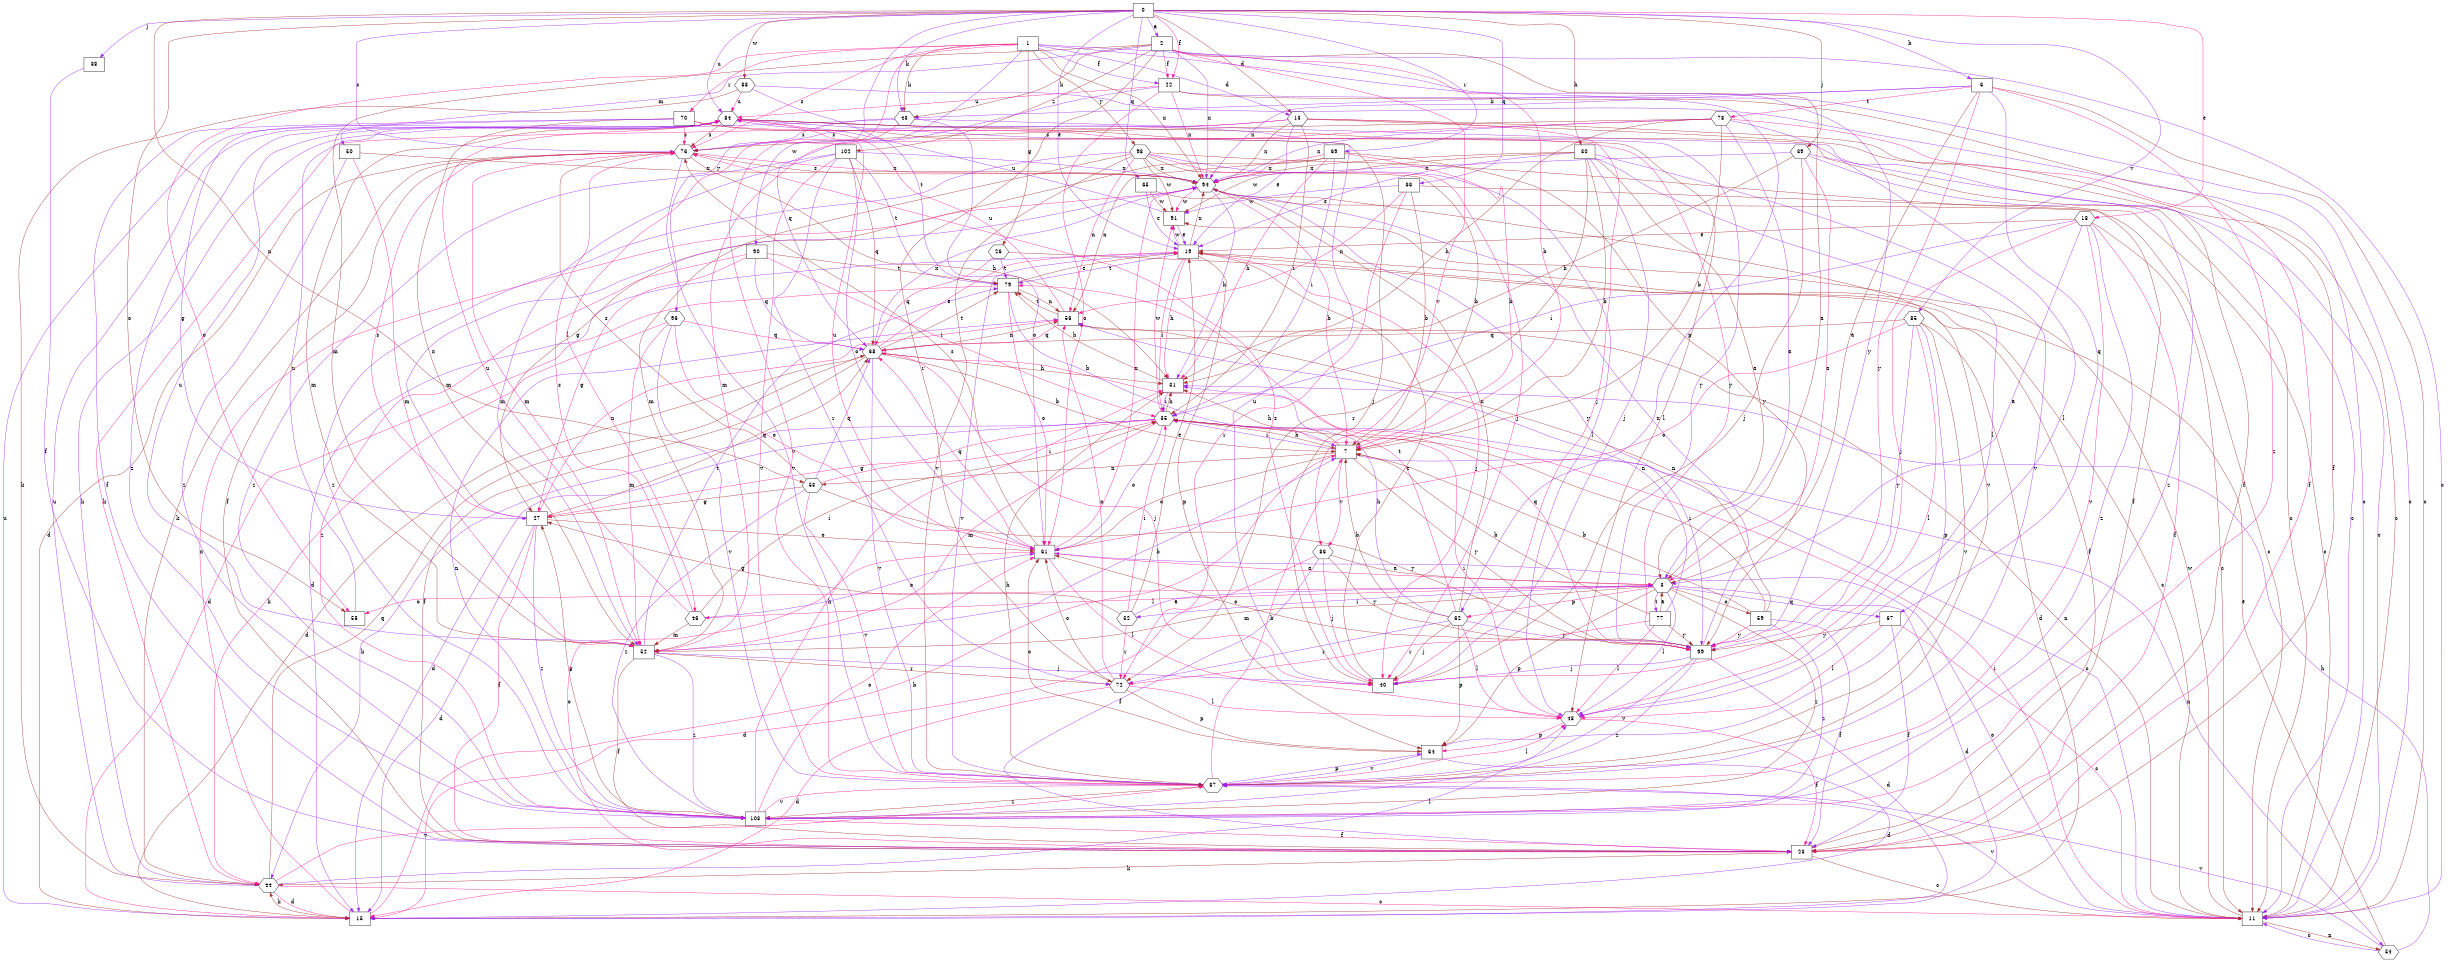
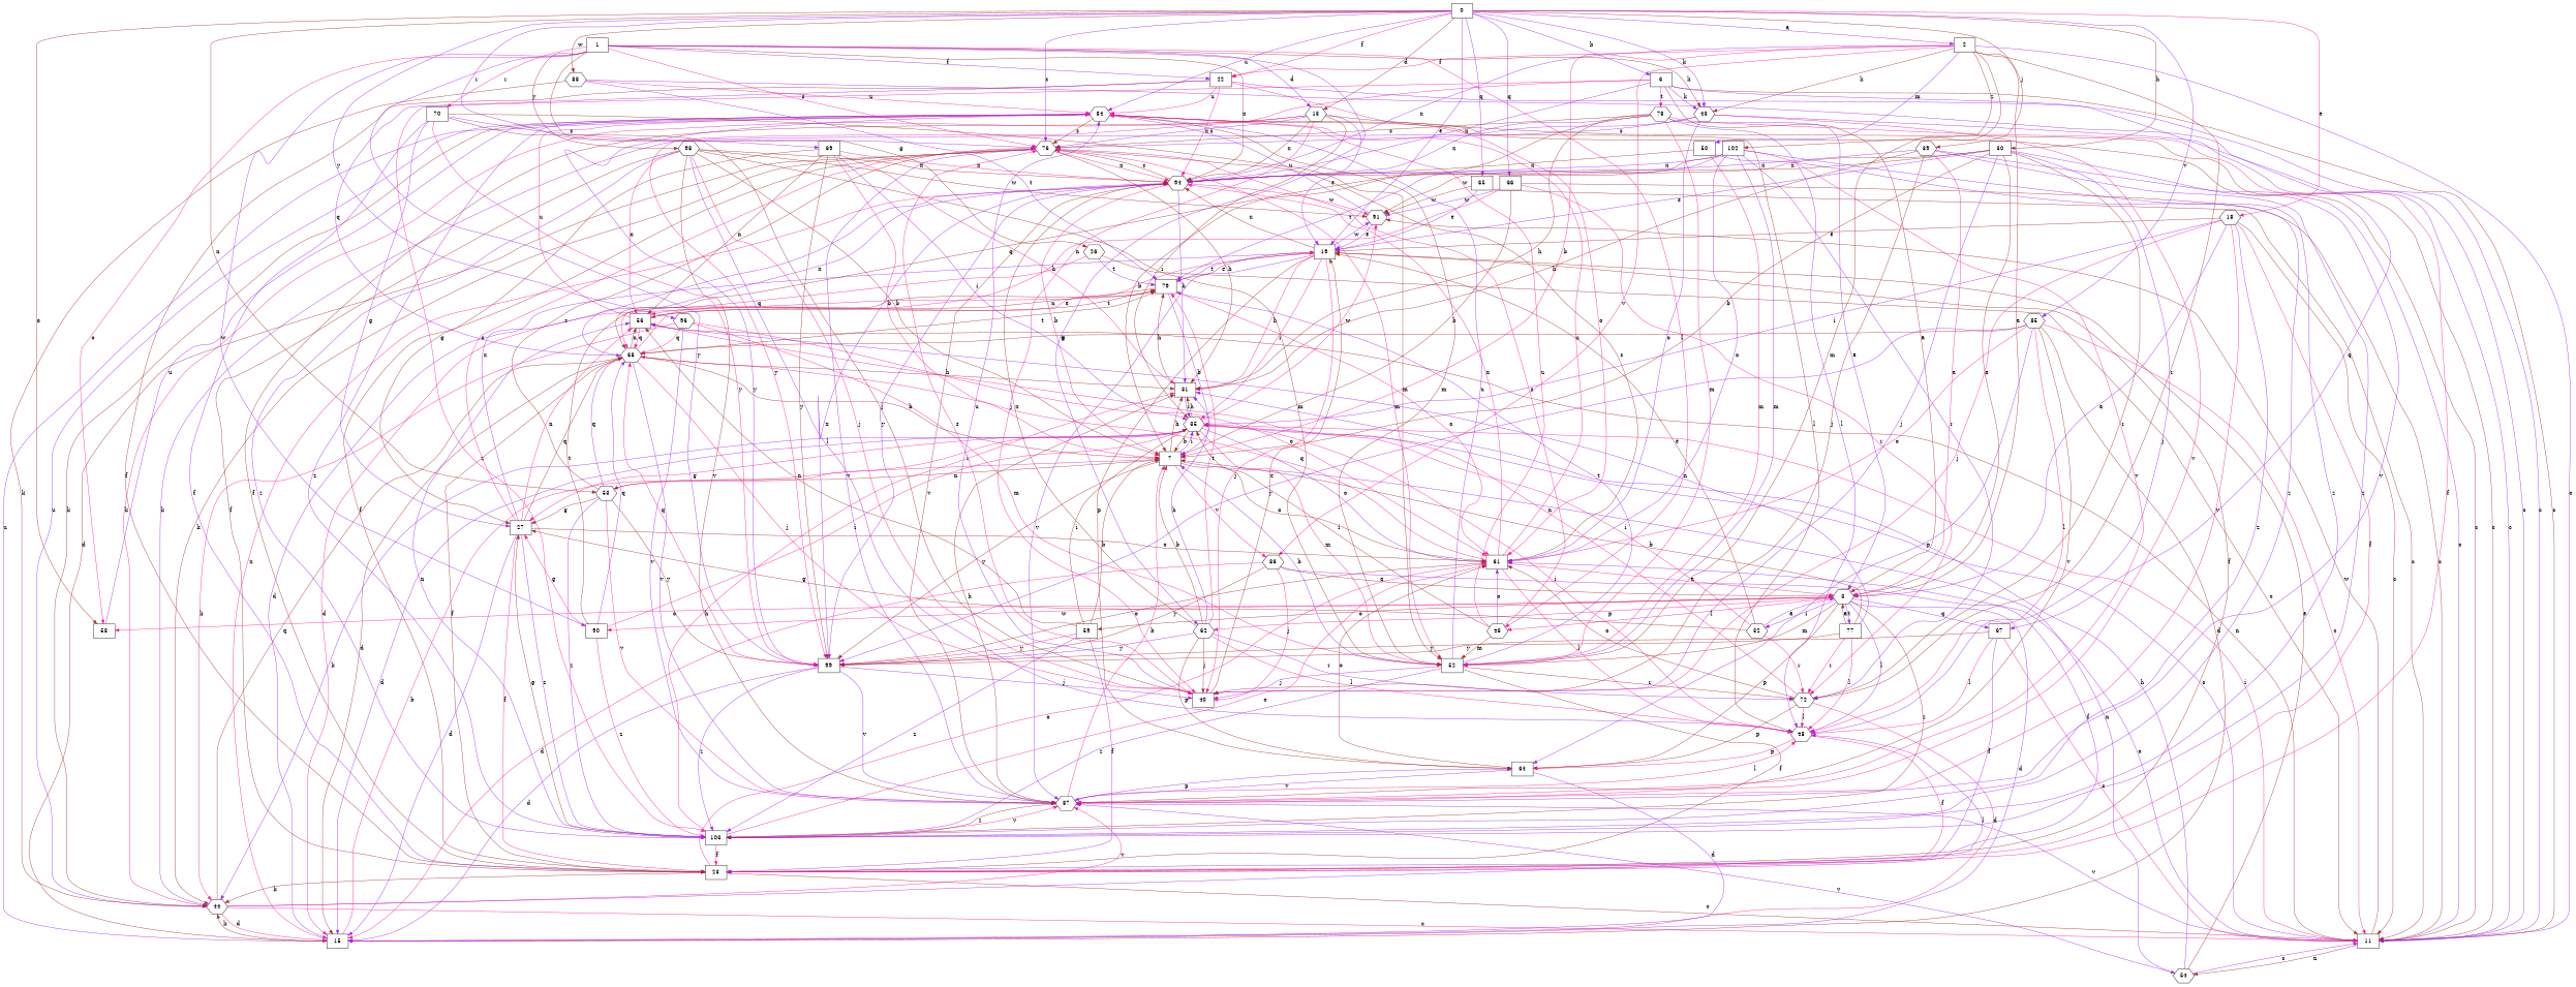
  strict digraph {
    node [shape=box]
    edge [color=purple]
    0
    2
    6
    13 [shape=hexagon]
    18 [shape=hexagon]
    19
    22
    30
-   38
    39 [shape=hexagon]
    43 [shape=hexagon]
    53 [shape=hexagon]
    58
    65
    66
    69
    76 [shape=hexagon]
    84 [shape=hexagon]
    85 [shape=hexagon]
    88 [shape=hexagon]
    96 [shape=hexagon]
    94 [shape=hexagon]
    3 [shape=hexagon]
    7
    11
    50
    52
    72 [shape=hexagon]
    86 [shape=hexagon]
    102
    99
    67
    103
    78 [shape=hexagon]
    35 [shape=hexagon]
    23
    40
    44 [shape=hexagon]
    87 [shape=hexagon]
    15
    64
    31
-   91
+   91 [shape=hexagon]
    79
    61
    68 [shape=hexagon]
    48 [shape=hexagon]
    27
    56
    1
    26 [shape=hexagon]
    46 [shape=hexagon]
    62 [shape=hexagon]
    70
    90
    98 [shape=hexagon]
    32 [shape=hexagon]
    59
    77
    54 [shape=hexagon]
    0 -> 2 [label=a]
    0 -> 6 [label=b]
    0 -> 13 [color=brown label=d]
    0 -> 18 [color=deeppink label=e]
    0 -> 19 [label=e]
    0 -> 22 [color=deeppink label=f]
    0 -> 30 [color=brown label=h]
-   0 -> 38 [label=j]
    0 -> 39 [color=brown label=j]
    0 -> 43 [label=k]
    0 -> 53 [color=brown label=n]
    0 -> 58 [color=brown label=o]
    0 -> 65 [label=q]
    0 -> 66 [label=q]
    0 -> 69 [label=r]
    0 -> 76 [label=s]
    0 -> 84 [label=u]
    0 -> 85 [label=v]
    0 -> 88 [color=brown label=w]
    0 -> 96 [label=y]
    2 -> 22 [color=deeppink label=f]
    2 -> 43 [color=brown label=k]
    2 -> 94 [label=x]
    2 -> 3 [color=brown label=a]
    2 -> 7 [color=deeppink label=b]
    2 -> 11 [label=c]
    2 -> 50 [label=m]
    2 -> 52 [color=brown label=m]
    2 -> 72 [color=brown label=r]
    2 -> 86 [color=deeppink label=v]
    2 -> 102 [color=brown label=z]
    6 -> 43 [label=k]
    6 -> 94 [label=x]
    6 -> 3 [color=brown label=a]
    6 -> 11 [color=brown label=c]
    6 -> 99 [color=deeppink label=y]
    6 -> 67 [label=q]
    6 -> 103 [color=deeppink label=z]
    6 -> 78 [color=deeppink label=t]
    13 -> 19 [label=e]
    13 -> 76 [label=s]
    13 -> 94 [color=brown label=x]
    13 -> 11 [color=brown label=c]
    13 -> 35 [color=brown label=i]
    13 -> 23 [color=brown label=f]
    13 -> 40 [color=deeppink label=j]
    13 -> 44 [color=deeppink label=k]
    18 -> 19 [color=brown label=e]
    18 -> 3 [label=a]
    18 -> 11 [color=brown label=c]
    18 -> 103 [label=z]
    18 -> 35 [label=i]
    18 -> 23 [color=deeppink label=f]
    18 -> 40 [color=deeppink label=j]
    18 -> 87 [color=deeppink label=v]
    19 -> 94 [color=brown label=x]
    19 -> 35 [color=deeppink label=i]
    19 -> 23 [color=brown label=f]
    19 -> 40 [color=deeppink label=j]
    19 -> 87 [label=v]
    19 -> 15 [label=d]
    19 -> 64 [color=brown label=p]
    19 -> 31 [color=deeppink label=h]
    19 -> 91 [label=w]
    19 -> 79 [label=t]
    22 -> 84 [color=deeppink label=u]
    22 -> 94 [color=deeppink label=x]
    22 -> 11 [label=c]
    22 -> 23 [color=brown label=f]
    22 -> 61 [color=deeppink label=o]
    22 -> 68 [label=q]
    30 -> 19 [label=e]
    30 -> 94 [color=brown label=x]
    30 -> 3 [color=brown label=a]
    30 -> 7 [color=brown label=b]
    30 -> 72 [color=brown label=r]
    30 -> 40 [label=j]
    30 -> 87 [label=v]
    30 -> 91 [color=brown label=w]
-   30 -> 48 [label=l]
-   38 -> 23 [label=f]
+   30 -> 48 [label=j]
    39 -> 94 [label=x]
    39 -> 3 [color=deeppink label=a]
    39 -> 11 [label=c]
    39 -> 103 [label=z]
    39 -> 40 [color=brown label=j]
    39 -> 31 [color=brown label=h]
    43 -> 76 [label=s]
    43 -> 11 [label=c]
    43 -> 44 [label=k]
    43 -> 87 [color=deeppink label=v]
    43 -> 61 [label=o]
    53 -> 76 [color=brown label=s]
    53 -> 99 [color=brown label=y]
    53 -> 103 [label=z]
    53 -> 35 [color=deeppink label=i]
    53 -> 87 [color=deeppink label=v]
    53 -> 68 [label=q]
    53 -> 27 [color=brown label=g]
    58 -> 84 [label=u]
    65 -> 19 [label=e]
    65 -> 11 [color=brown label=c]
    65 -> 91 [color=brown label=w]
    66 -> 7 [color=brown label=b]
    66 -> 11 [color=brown label=c]
    66 -> 72 [color=deeppink label=r]
    66 -> 91 [label=w]
    66 -> 56 [color=deeppink label=n]
    69 -> 94 [color=deeppink label=x]
    69 -> 7 [color=deeppink label=b]
    69 -> 99 [color=brown label=y]
    69 -> 35 [label=i]
    69 -> 31 [color=deeppink label=h]
    69 -> 27 [color=brown label=g]
    69 -> 56 [color=brown label=n]
    76 -> 94 [color=deeppink label=x]
    76 -> 52 [color=deeppink label=m]
    76 -> 23 [color=brown label=f]
    76 -> 44 [color=brown label=k]
    76 -> 87 [label=v]
    76 -> 15 [color=brown label=d]
    76 -> 31 [color=brown label=h]
    84 -> 76 [color=brown label=s]
    84 -> 11 [color=brown label=c]
    84 -> 52 [color=brown label=m]
    84 -> 99 [label=y]
    84 -> 103 [label=z]
+   84 -> 44 [color=brown label=k]
    84 -> 48 [color=brown label=l]
+   85 -> 11 [color=deeppink label=c]
    85 -> 99 [label=y]
    85 -> 87 [color=brown label=v]
    85 -> 15 [color=brown label=d]
    85 -> 64 [label=p]
    85 -> 61 [color=deeppink label=o]
    85 -> 68 [color=brown label=q]
    85 -> 48 [color=deeppink label=l]
    88 -> 84 [color=deeppink label=u]
    88 -> 11 [label=c]
    88 -> 44 [color=brown label=k]
    88 -> 79 [label=t]
    96 -> 52 [color=deeppink label=m]
    96 -> 44 [color=deeppink label=k]
    96 -> 87 [label=v]
    96 -> 61 [color=deeppink label=o]
    96 -> 68 [color=deeppink label=q]
    94 -> 76 [color=brown label=s]
    94 -> 7 [color=deeppink label=b]
    94 -> 99 [label=y]
    94 -> 87 [color=brown label=v]
    94 -> 31 [label=h]
    94 -> 91 [color=deeppink label=w]
    3 -> 58 [color=deeppink label=o]
    3 -> 52 [color=brown label=m]
    3 -> 67 [label=q]
    3 -> 103 [color=brown label=z]
    3 -> 15 [label=d]
    3 -> 64 [color=brown label=p]
    3 -> 48 [label=l]
    3 -> 46 [color=deeppink label=l]
    3 -> 62 [color=deeppink label=p]
+   3 -> 90 [color=deeppink label=w]
    3 -> 32 [label=i]
    3 -> 59 [color=brown label=o]
    3 -> 77 [label=t]
    7 -> 53 [color=brown label=n]
    7 -> 86 [color=deeppink label=v]
    7 -> 99 [color=brown label=y]
    7 -> 35 [label=i]
    7 -> 31 [color=brown label=h]
    7 -> 61 [color=brown label=o]
    7 -> 54 [label=n]
    11 -> 35 [color=deeppink label=i]
    11 -> 87 [label=v]
    11 -> 91 [color=brown label=w]
    11 -> 61 [label=o]
    11 -> 56 [color=brown label=n]
    11 -> 54 [color=brown label=n]
    50 -> 94 [color=brown label=x]
    50 -> 52 [color=deeppink label=m]
    50 -> 103 [label=z]
    52 -> 84 [label=u]
    52 -> 7 [label=b]
    52 -> 72 [color=brown label=r]
    52 -> 103 [label=z]
    52 -> 23 [color=brown label=f]
    52 -> 40 [label=j]
    52 -> 79 [label=t]
    72 -> 15 [color=deeppink label=d]
    72 -> 64 [color=brown label=p]
    72 -> 61 [color=brown label=o]
    72 -> 48 [color=deeppink label=l]
    72 -> 56 [color=deeppink label=n]
    86 -> 3 [color=brown label=a]
    86 -> 99 [color=brown label=y]
    86 -> 23 [label=f]
    86 -> 40 [color=deeppink label=j]
    86 -> 15 [color=deeppink label=d]
    102 -> 94 [label=x]
    102 -> 52 [label=m]
    102 -> 72 [label=r]
    102 -> 103 [label=z]
    102 -> 87 [color=deeppink label=v]
    102 -> 79 [label=t]
    102 -> 61 [label=o]
    102 -> 68 [color=brown label=q]
    99 -> 94 [label=x]
    99 -> 103 [label=z]
    99 -> 40 [label=j]
    99 -> 87 [label=v]
    99 -> 15 [label=d]
    99 -> 61 [color=brown label=o]
    99 -> 68 [color=deeppink label=q]
    67 -> 11 [color=deeppink label=c]
    67 -> 99 [color=brown label=y]
    67 -> 23 [label=f]
    67 -> 48 [color=deeppink label=l]
    103 -> 23 [color=deeppink label=f]
    103 -> 87 [color=deeppink label=v]
    103 -> 31 [color=deeppink label=h]
    103 -> 61 [color=deeppink label=o]
    103 -> 27 [color=brown label=g]
    103 -> 56 [label=n]
    78 -> 76 [color=brown label=s]
    78 -> 94 [label=x]
    78 -> 3 [label=a]
    78 -> 7 [color=brown label=b]
    78 -> 52 [color=deeppink label=m]
    78 -> 23 [color=deeppink label=f]
    78 -> 31 [color=brown label=h]
    78 -> 48 [label=l]
    35 -> 7 [color=brown label=b]
    35 -> 11 [label=c]
    35 -> 52 [color=deeppink label=m]
    35 -> 44 [label=k]
    35 -> 15 [label=d]
    35 -> 31 [color=brown label=h]
    35 -> 91 [color=deeppink label=w]
    35 -> 61 [label=o]
    35 -> 27 [color=deeppink label=g]
    23 -> 11 [color=brown label=c]
    23 -> 44 [color=brown label=k]
    23 -> 61 [color=deeppink label=o]
    40 -> 19 [color=brown label=e]
    40 -> 76 [color=deeppink label=s]
    40 -> 84 [label=u]
    44 -> 84 [label=u]
    44 -> 11 [color=deeppink label=c]
    44 -> 87 [color=deeppink label=v]
    44 -> 15 [color=deeppink label=d]
    44 -> 68 [color=brown label=q]
    44 -> 48 [label=l]
    87 -> 7 [color=deeppink label=b]
    87 -> 103 [color=brown label=z]
    87 -> 64 [label=p]
    87 -> 31 [color=brown label=h]
    87 -> 48 [color=deeppink label=l]
    15 -> 84 [label=u]
    15 -> 94 [color=deeppink label=x]
    15 -> 7 [color=deeppink label=b]
    15 -> 44 [color=brown label=k]
    64 -> 87 [label=v]
    64 -> 15 [label=d]
    64 -> 61 [color=brown label=o]
    31 -> 35 [label=i]
    31 -> 79 [color=brown label=h]
    91 -> 19 [label=e]
    91 -> 84 [label=u]
    79 -> 19 [color=brown label=e]
    79 -> 7 [label=b]
    79 -> 15 [color=deeppink label=d]
    79 -> 61 [color=deeppink label=o]
    79 -> 56 [color=brown label=n]
    61 -> 76 [color=brown label=s]
    61 -> 84 [color=deeppink label=u]
    61 -> 94 [color=deeppink label=x]
    61 -> 3 [color=deeppink label=a]
    61 -> 68 [color=deeppink label=q]
    61 -> 48 [color=deeppink label=l]
    68 -> 19 [color=deeppink label=e]
    68 -> 94 [label=x]
    68 -> 7 [color=brown label=b]
    68 -> 23 [color=brown label=f]
    68 -> 40 [color=deeppink label=j]
    68 -> 87 [label=v]
    68 -> 15 [color=brown label=d]
    68 -> 31 [color=brown label=h]
    68 -> 79 [color=brown label=t]
    68 -> 56 [color=brown label=n]
    48 -> 35 [color=deeppink label=i]
    48 -> 23 [color=deeppink label=f]
    48 -> 64 [color=deeppink label=p]
    27 -> 76 [color=deeppink label=s]
    27 -> 94 [label=x]
    27 -> 103 [label=z]
    27 -> 23 [color=deeppink label=f]
    27 -> 15 [label=d]
    27 -> 61 [color=brown label=o]
    27 -> 68 [color=brown label=q]
    27 -> 56 [color=deeppink label=n]
    56 -> 84 [color=deeppink label=u]
    56 -> 79 [color=brown label=t]
    56 -> 68 [color=deeppink label=q]
    1 -> 13 [label=d]
    1 -> 22 [label=f]
    1 -> 43 [color=brown label=k]
    1 -> 58 [color=deeppink label=o]
    1 -> 76 [color=deeppink label=s]
    1 -> 94 [color=brown label=x]
    1 -> 99 [label=y]
    1 -> 26 [color=brown label=g]
    1 -> 46 [color=deeppink label=l]
    1 -> 62 [label=p]
    1 -> 70 [color=deeppink label=r]
    1 -> 90 [label=w]
    1 -> 98 [color=brown label=y]
    26 -> 11 [color=brown label=c]
    26 -> 79 [label=t]
    26 -> 68 [color=deeppink label=q]
    46 -> 76 [color=deeppink label=s]
    46 -> 84 [color=deeppink label=u]
    46 -> 52 [color=brown label=m]
    46 -> 35 [color=brown label=i]
    46 -> 61 [label=o]
    62 -> 94 [color=brown label=x]
    62 -> 7 [color=brown label=b]
    62 -> 72 [label=r]
    62 -> 99 [label=y]
    62 -> 40 [color=brown label=j]
    62 -> 64 [color=brown label=p]
    62 -> 31 [label=h]
    62 -> 79 [color=deeppink label=t]
    62 -> 48 [color=deeppink label=l]
-   70 -> 76 [color=deeppink label=s]
+   70 -> 76 [label=s]
    70 -> 52 [color=brown label=m]
    70 -> 99 [color=deeppink label=y]
    70 -> 23 [label=f]
    70 -> 40 [color=brown label=j]
    70 -> 27 [label=g]
    90 -> 103 [color=deeppink label=z]
    90 -> 35 [color=deeppink label=i]
    90 -> 79 [color=brown label=t]
    90 -> 68 [label=q]
    90 -> 27 [color=deeppink label=g]
    98 -> 94 [color=brown label=x]
    98 -> 7 [color=brown label=b]
    98 -> 52 [color=brown label=m]
    98 -> 103 [label=z]
    98 -> 23 [color=brown label=f]
    98 -> 40 [color=deeppink label=j]
    98 -> 87 [color=brown label=v]
    98 -> 91 [color=brown label=w]
    98 -> 48 [label=l]
    98 -> 56 [color=deeppink label=n]
    32 -> 19 [color=brown label=e]
    32 -> 3 [label=a]
    32 -> 72 [color=deeppink label=r]
    32 -> 35 [color=deeppink label=i]
    32 -> 27 [color=brown label=g]
    59 -> 7 [color=brown label=b]
    59 -> 99 [color=deeppink label=y]
    59 -> 103 [label=z]
    59 -> 35 [color=brown label=i]
    59 -> 23 [label=f]
    59 -> 56 [color=brown label=n]
    77 -> 3 [color=brown label=a]
    77 -> 7 [color=brown label=b]
    77 -> 72 [color=deeppink label=r]
    77 -> 99 [color=brown label=y]
    77 -> 48 [color=deeppink label=l]
    77 -> 56 [label=n]
    54 -> 19 [color=brown label=e]
    54 -> 11 [label=c]
    54 -> 87 [label=v]
    54 -> 31 [label=h]
  }
